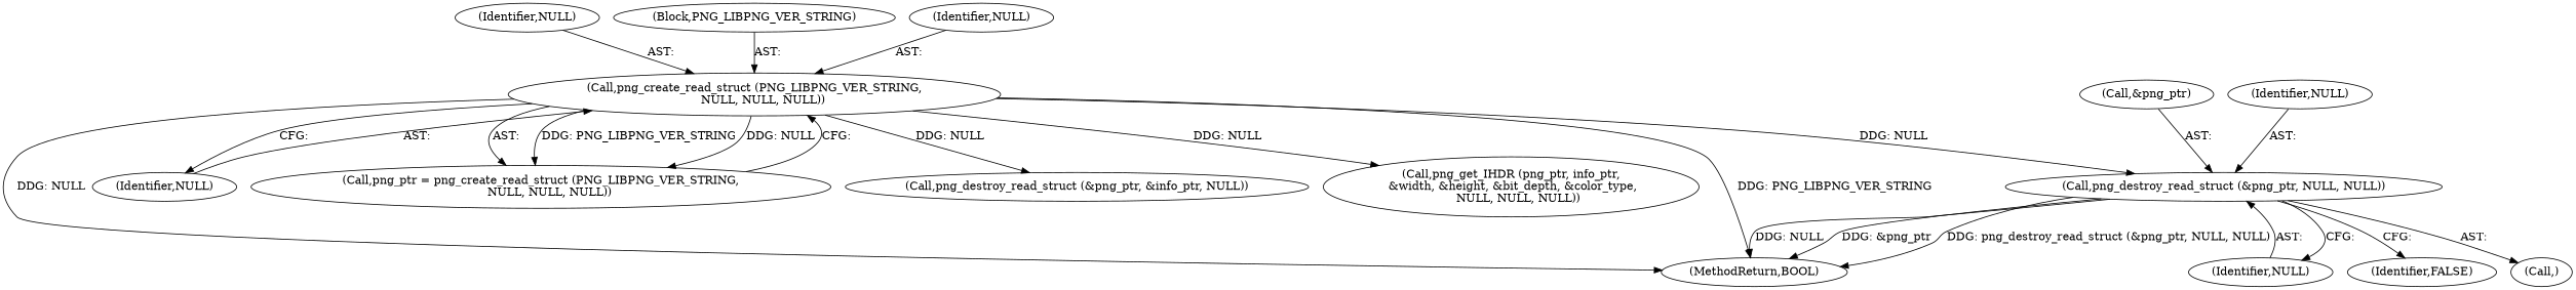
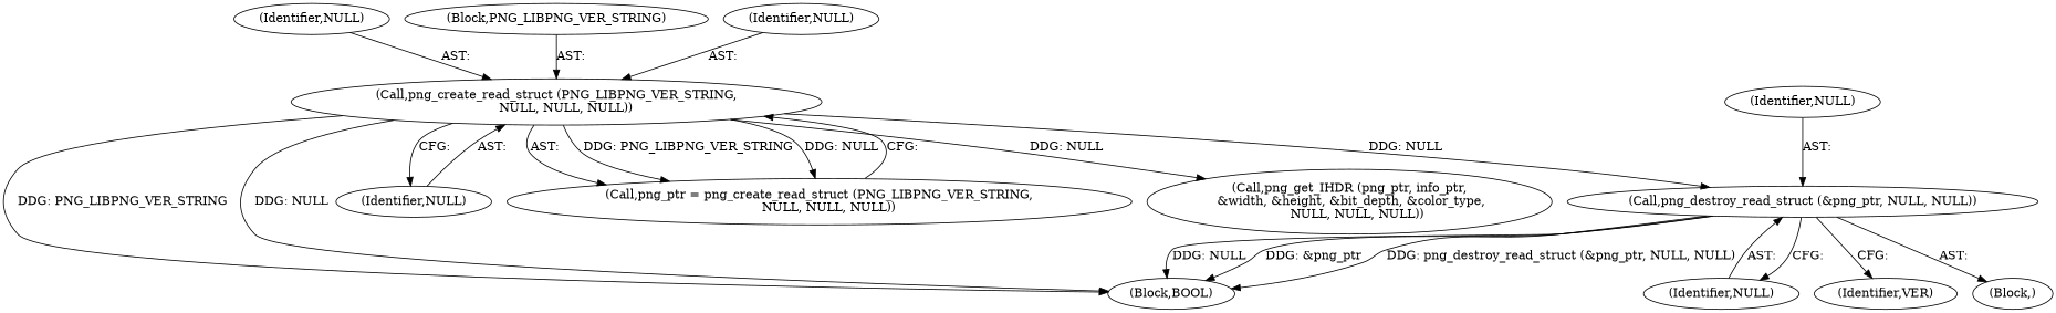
  digraph {
    n1 [label="(Call,png_destroy_read_struct (&png_ptr, NULL, NULL))"]
-   n2 [label="(Call,)"]
+   n2 [label="(Block,)"]
    n3 [label="(Identifier,NULL)"]
-   n4 [label="(MethodReturn,BOOL)"]
-   n5 [label="(Identifier,FALSE)"]
+   n4 [label="(Block,BOOL)"]
+   n5 [label="(Identifier,VER)"]
    n6 [label="(Call,png_create_read_struct (PNG_LIBPNG_VER_STRING,\n     NULL, NULL, NULL))"]
    n7 [label="(Identifier,NULL)"]
    n8 [label="(Call,png_ptr = png_create_read_struct (PNG_LIBPNG_VER_STRING,\n     NULL, NULL, NULL))"]
-   n9 [label="(Call,png_destroy_read_struct (&png_ptr, &info_ptr, NULL))"]
    n10 [label="(Call,png_get_IHDR (png_ptr, info_ptr,\n &width, &height, &bit_depth, &color_type,\n    NULL, NULL, NULL))"]
-   n11 [label="(Call,&png_ptr)"]
    n12 [label="(Identifier,NULL)"]
    n13 [label="(Identifier,NULL)"]
    n14 [label="(Block,PNG_LIBPNG_VER_STRING)"]
    n15 [label="(Identifier,NULL)"]
    n1 -> n2 [label="AST: "]
    n1 -> n3 [label="CFG: "]
    n1 -> n4 [label="DDG: NULL"]
    n1 -> n4 [label="DDG: &png_ptr"]
    n1 -> n4 [label="DDG: png_destroy_read_struct (&png_ptr, NULL, NULL)"]
    n1 -> n5 [label="CFG: "]
    n3 -> n1 [label="AST: "]
    n6 -> n1 [label="DDG: NULL"]
    n6 -> n4 [label="DDG: PNG_LIBPNG_VER_STRING"]
    n6 -> n4 [label="DDG: NULL"]
    n6 -> n7 [label="CFG: "]
    n6 -> n8 [label="AST: "]
    n6 -> n8 [label="DDG: PNG_LIBPNG_VER_STRING"]
    n6 -> n8 [label="DDG: NULL"]
-   n6 -> n9 [label="DDG: NULL"]
    n6 -> n10 [label="DDG: NULL"]
    n7 -> n6 [label="AST: "]
    n8 -> n6 [label="CFG: "]
-   n11 -> n1 [label="AST: "]
    n12 -> n6 [label="AST: "]
    n13 -> n1 [label="AST: "]
    n14 -> n6 [label="AST: "]
    n15 -> n6 [label="AST: "]
  }
